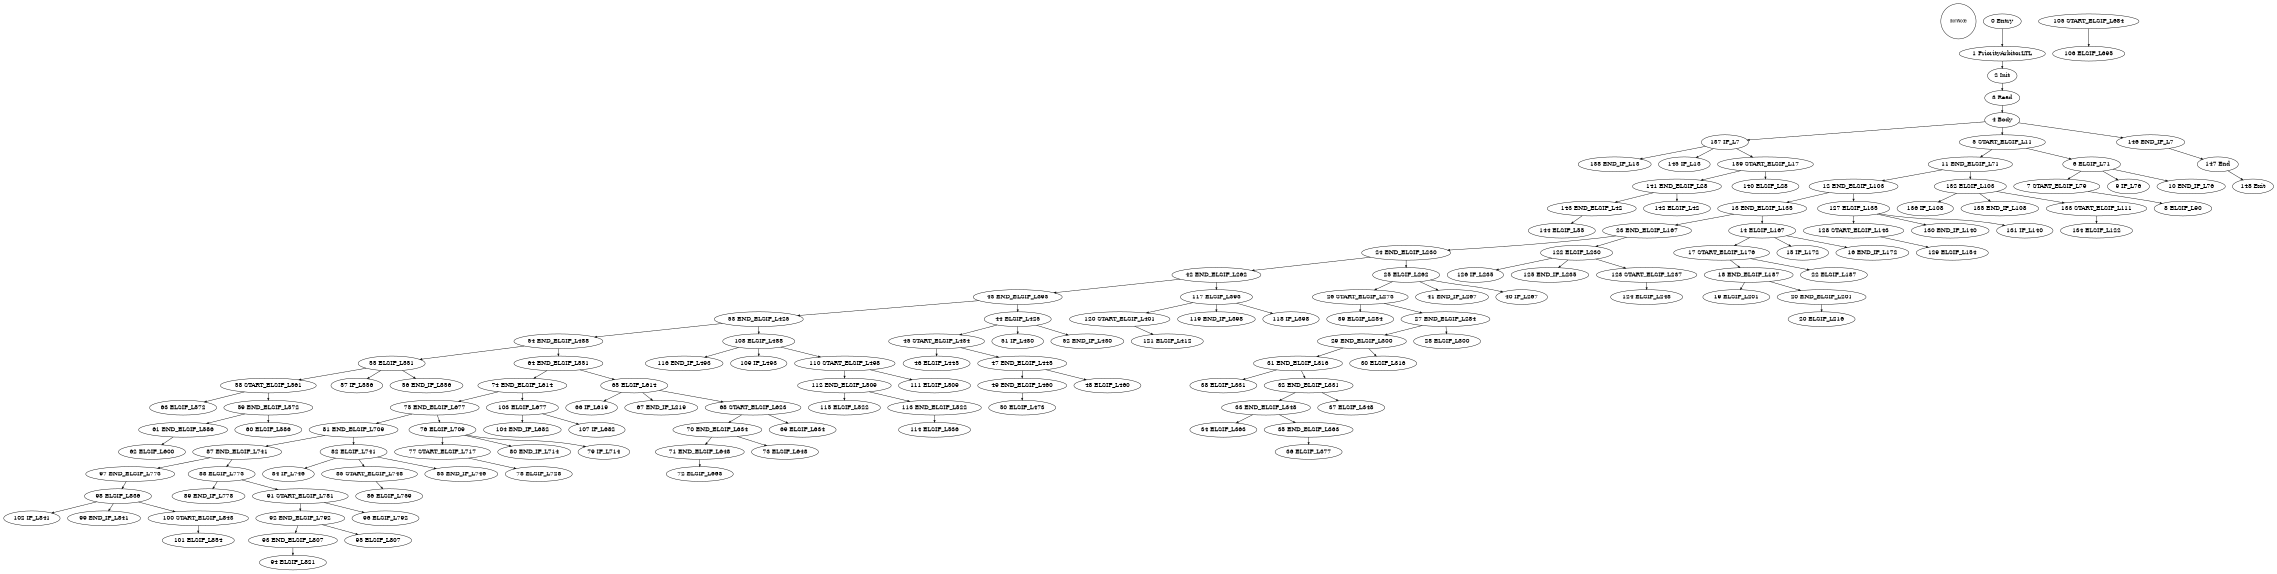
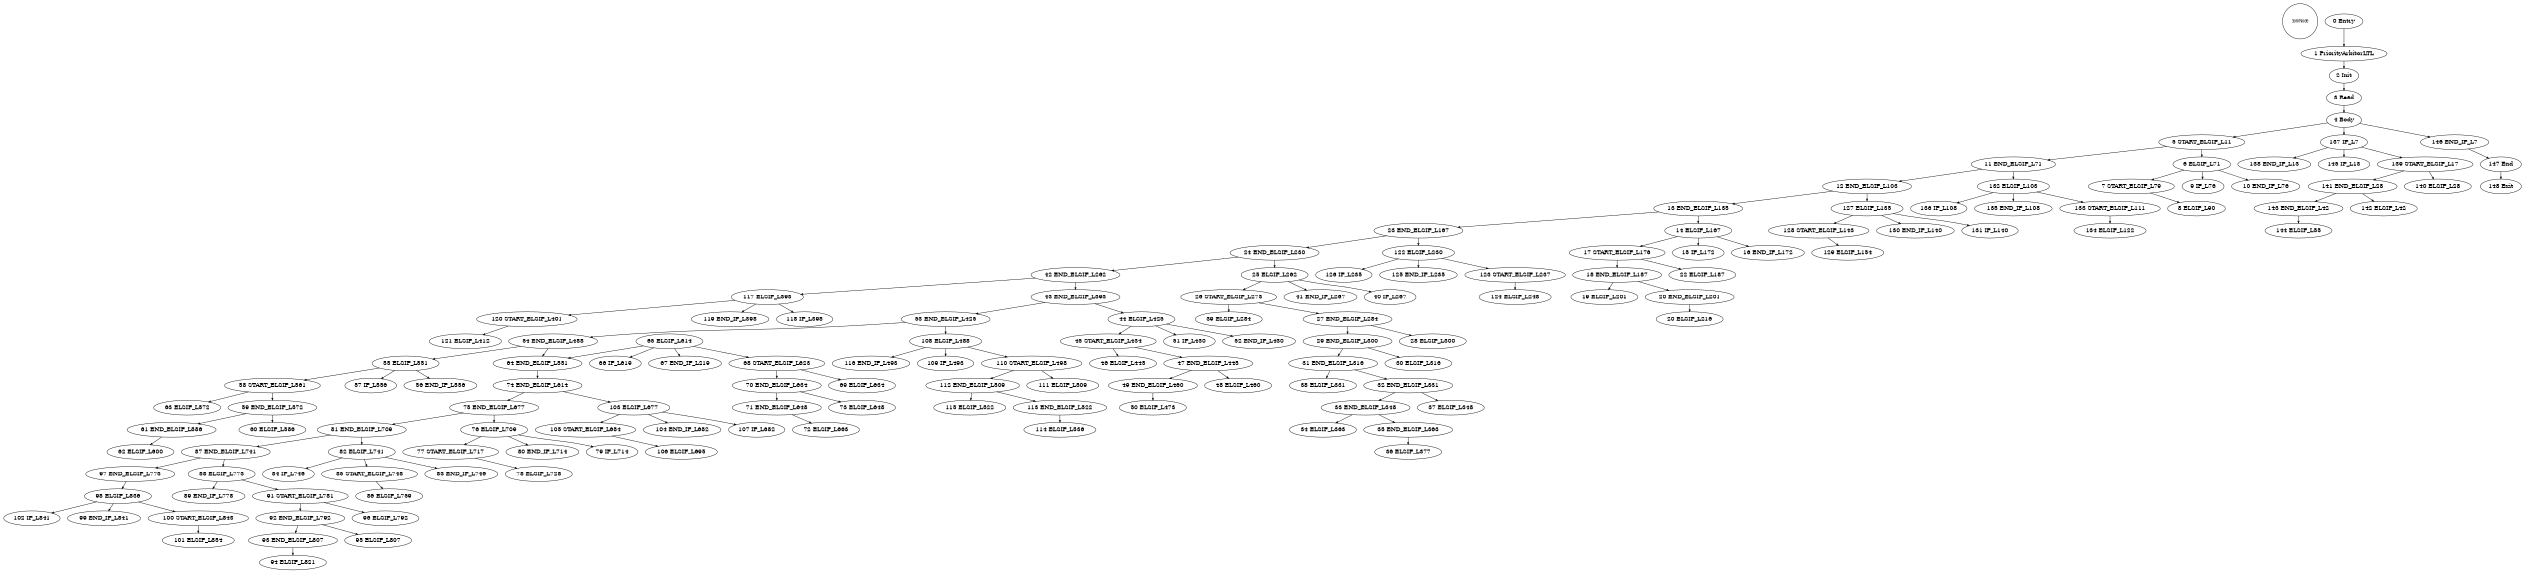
  digraph {
    ranksep=.25
    edge [arrowsize=.5]
    domNode [fontname=ArialNarrow fontsize=12 height=1.2 shape=circle]
    "120 START_ELSIF_L401"
    "121 ELSIF_L412"
    "87 END_ELSIF_L741"
    "97 END_ELSIF_L773"
    "88 ELSIF_L773"
    "98 ELSIF_L836"
    "89 END_IF_L778"
    "91 START_ELSIF_L781"
    "58 START_ELSIF_L561"
    "63 ELSIF_L572"
    "59 END_ELSIF_L572"
    "61 END_ELSIF_L586"
    "60 ELSIF_L586"
    "43 END_ELSIF_L393"
    "53 END_ELSIF_L425"
    "44 ELSIF_L425"
    "54 END_ELSIF_L488"
    "108 ELSIF_L488"
    "45 START_ELSIF_L434"
    "51 IF_L430"
    "52 END_IF_L430"
    "55 ELSIF_L551"
    "57 IF_L556"
    "56 END_IF_L556"
    "29 END_ELSIF_L300"
    "31 END_ELSIF_L316"
    "30 ELSIF_L316"
    "38 ELSIF_L331"
    "32 END_ELSIF_L331"
    "12 END_ELSIF_L103"
    "13 END_ELSIF_L135"
    "127 ELSIF_L135"
    "23 END_ELSIF_L167"
    "14 ELSIF_L167"
    "128 START_ELSIF_L143"
    "130 END_IF_L140"
    "131 IF_L140"
    "18 END_ELSIF_L187"
    "19 ELSIF_L201"
    "20 END_ELSIF_L201"
    n42 [label="20 ELSIF_L216"]
    "46 ELSIF_L445"
    "47 END_ELSIF_L445"
    "49 END_ELSIF_L460"
    "48 ELSIF_L460"
    "24 END_ELSIF_L230"
    "42 END_ELSIF_L262"
    "25 ELSIF_L262"
    "117 ELSIF_L393"
    "26 START_ELSIF_L273"
    "41 END_IF_L267"
    "40 IF_L267"
    "33 END_ELSIF_L348"
    "37 ELSIF_L348"
    "17 START_ELSIF_L176"
    "22 ELSIF_L187"
    "50 ELSIF_L473"
    "122 ELSIF_L230"
    "15 IF_L172"
    "16 END_IF_L172"
    "81 END_ELSIF_L709"
    "82 ELSIF_L741"
    "84 IF_L746"
    "85 START_ELSIF_L748"
    "83 END_IF_L746"
    "102 IF_L841"
    "99 END_IF_L841"
    "100 START_ELSIF_L843"
    "75 END_ELSIF_L677"
    "76 ELSIF_L709"
    "77 START_ELSIF_L717"
    "80 END_IF_L714"
    "79 IF_L714"
    "7 START_ELSIF_L79"
    "8 ELSIF_L90"
    "71 END_ELSIF_L648"
    "72 ELSIF_L663"
    "2 Init"
    "3 Read"
    "4 Body"
    "112 END_ELSIF_L509"
    "115 ELSIF_L522"
    "113 END_ELSIF_L522"
    "114 ELSIF_L536"
    "86 ELSIF_L759"
    "34 ELSIF_L363"
    "35 END_ELSIF_L363"
    "36 ELSIF_L377"
    "74 END_ELSIF_L614"
    "103 ELSIF_L677"
    "105 START_ELSIF_L684"
    "104 END_IF_L682"
    "107 IF_L682"
    "137 IF_L7"
    "138 END_IF_L13"
    "145 IF_L13"
    "139 START_ELSIF_L17"
    "141 END_ELSIF_L28"
    "140 ELSIF_L28"
    "106 ELSIF_L695"
    "64 END_ELSIF_L551"
    "65 ELSIF_L614"
    "101 ELSIF_L854"
    "66 IF_L619"
    n106 [label="67 END_IF_L219"]
    "68 START_ELSIF_L623"
    "70 END_ELSIF_L634"
    "69 ELSIF_L634"
    "5 START_ELSIF_L11"
    "146 END_IF_L7"
    "78 ELSIF_L728"
    "126 IF_L235"
    "125 END_IF_L235"
    "123 START_ELSIF_L237"
    "11 END_ELSIF_L71"
    "6 ELSIF_L71"
    "132 ELSIF_L103"
    "9 IF_L76"
    "10 END_IF_L76"
    "124 ELSIF_L248"
    "62 ELSIF_L600"
    "39 ELSIF_L284"
    "27 END_ELSIF_L284"
    "28 ELSIF_L300"
    "143 END_ELSIF_L42"
    "144 ELSIF_L55"
    "142 ELSIF_L42"
    "92 END_ELSIF_L792"
    "93 END_ELSIF_L807"
    "95 ELSIF_L807"
    "94 ELSIF_L821"
    "136 IF_L108"
    "135 END_IF_L108"
    "133 START_ELSIF_L111"
    "119 END_IF_L398"
    "118 IF_L398"
    "134 ELSIF_L122"
    "0 Entry"
    "1 PriorityArbitorLTL"
    "147 End"
    "116 END_IF_L493"
    "109 IF_L493"
    "110 START_ELSIF_L498"
    "111 ELSIF_L509"
    "96 ELSIF_L792"
    "148 Exit"
    "73 ELSIF_L648"
    "129 ELSIF_L154"
    "120 START_ELSIF_L401" -> "121 ELSIF_L412"
    "87 END_ELSIF_L741" -> "97 END_ELSIF_L773"
    "87 END_ELSIF_L741" -> "88 ELSIF_L773"
    "97 END_ELSIF_L773" -> "98 ELSIF_L836"
    "88 ELSIF_L773" -> "89 END_IF_L778"
    "88 ELSIF_L773" -> "91 START_ELSIF_L781"
    "98 ELSIF_L836" -> "102 IF_L841"
    "98 ELSIF_L836" -> "99 END_IF_L841"
    "98 ELSIF_L836" -> "100 START_ELSIF_L843"
    "91 START_ELSIF_L781" -> "92 END_ELSIF_L792"
    "91 START_ELSIF_L781" -> "96 ELSIF_L792"
    "58 START_ELSIF_L561" -> "63 ELSIF_L572"
    "58 START_ELSIF_L561" -> "59 END_ELSIF_L572"
    "59 END_ELSIF_L572" -> "61 END_ELSIF_L586"
    "59 END_ELSIF_L572" -> "60 ELSIF_L586"
    "61 END_ELSIF_L586" -> "62 ELSIF_L600"
    "43 END_ELSIF_L393" -> "53 END_ELSIF_L425"
    "43 END_ELSIF_L393" -> "44 ELSIF_L425"
    "53 END_ELSIF_L425" -> "54 END_ELSIF_L488"
    "53 END_ELSIF_L425" -> "108 ELSIF_L488"
    "44 ELSIF_L425" -> "45 START_ELSIF_L434"
    "44 ELSIF_L425" -> "51 IF_L430"
    "44 ELSIF_L425" -> "52 END_IF_L430"
    "54 END_ELSIF_L488" -> "55 ELSIF_L551"
    "54 END_ELSIF_L488" -> "64 END_ELSIF_L551"
    "108 ELSIF_L488" -> "116 END_IF_L493"
    "108 ELSIF_L488" -> "109 IF_L493"
    "108 ELSIF_L488" -> "110 START_ELSIF_L498"
    "45 START_ELSIF_L434" -> "46 ELSIF_L445"
    "45 START_ELSIF_L434" -> "47 END_ELSIF_L445"
    "55 ELSIF_L551" -> "58 START_ELSIF_L561"
    "55 ELSIF_L551" -> "57 IF_L556"
    "55 ELSIF_L551" -> "56 END_IF_L556"
    "29 END_ELSIF_L300" -> "31 END_ELSIF_L316"
    "29 END_ELSIF_L300" -> "30 ELSIF_L316"
    "31 END_ELSIF_L316" -> "38 ELSIF_L331"
    "31 END_ELSIF_L316" -> "32 END_ELSIF_L331"
    "32 END_ELSIF_L331" -> "33 END_ELSIF_L348"
    "32 END_ELSIF_L331" -> "37 ELSIF_L348"
    "12 END_ELSIF_L103" -> "13 END_ELSIF_L135"
    "12 END_ELSIF_L103" -> "127 ELSIF_L135"
    "13 END_ELSIF_L135" -> "23 END_ELSIF_L167"
    "13 END_ELSIF_L135" -> "14 ELSIF_L167"
    "127 ELSIF_L135" -> "128 START_ELSIF_L143"
    "127 ELSIF_L135" -> "130 END_IF_L140"
    "127 ELSIF_L135" -> "131 IF_L140"
    "23 END_ELSIF_L167" -> "24 END_ELSIF_L230"
    "23 END_ELSIF_L167" -> "122 ELSIF_L230"
    "14 ELSIF_L167" -> "17 START_ELSIF_L176"
    "14 ELSIF_L167" -> "15 IF_L172"
    "14 ELSIF_L167" -> "16 END_IF_L172"
    "128 START_ELSIF_L143" -> "129 ELSIF_L154"
    "18 END_ELSIF_L187" -> "19 ELSIF_L201"
    "18 END_ELSIF_L187" -> "20 END_ELSIF_L201"
    "20 END_ELSIF_L201" -> n42
    "47 END_ELSIF_L445" -> "49 END_ELSIF_L460"
    "47 END_ELSIF_L445" -> "48 ELSIF_L460"
    "49 END_ELSIF_L460" -> "50 ELSIF_L473"
    "24 END_ELSIF_L230" -> "42 END_ELSIF_L262"
    "24 END_ELSIF_L230" -> "25 ELSIF_L262"
    "42 END_ELSIF_L262" -> "43 END_ELSIF_L393"
    "42 END_ELSIF_L262" -> "117 ELSIF_L393"
    "25 ELSIF_L262" -> "26 START_ELSIF_L273"
    "25 ELSIF_L262" -> "41 END_IF_L267"
    "25 ELSIF_L262" -> "40 IF_L267"
    "117 ELSIF_L393" -> "120 START_ELSIF_L401"
    "117 ELSIF_L393" -> "119 END_IF_L398"
    "117 ELSIF_L393" -> "118 IF_L398"
    "26 START_ELSIF_L273" -> "39 ELSIF_L284"
    "26 START_ELSIF_L273" -> "27 END_ELSIF_L284"
    "33 END_ELSIF_L348" -> "34 ELSIF_L363"
    "33 END_ELSIF_L348" -> "35 END_ELSIF_L363"
    "17 START_ELSIF_L176" -> "18 END_ELSIF_L187"
    "17 START_ELSIF_L176" -> "22 ELSIF_L187"
    "122 ELSIF_L230" -> "126 IF_L235"
    "122 ELSIF_L230" -> "125 END_IF_L235"
    "122 ELSIF_L230" -> "123 START_ELSIF_L237"
    "81 END_ELSIF_L709" -> "87 END_ELSIF_L741"
    "81 END_ELSIF_L709" -> "82 ELSIF_L741"
    "82 ELSIF_L741" -> "84 IF_L746"
    "82 ELSIF_L741" -> "85 START_ELSIF_L748"
    "82 ELSIF_L741" -> "83 END_IF_L746"
    "85 START_ELSIF_L748" -> "86 ELSIF_L759"
    "100 START_ELSIF_L843" -> "101 ELSIF_L854"
    "75 END_ELSIF_L677" -> "81 END_ELSIF_L709"
    "75 END_ELSIF_L677" -> "76 ELSIF_L709"
    "76 ELSIF_L709" -> "77 START_ELSIF_L717"
    "76 ELSIF_L709" -> "80 END_IF_L714"
    "76 ELSIF_L709" -> "79 IF_L714"
    "77 START_ELSIF_L717" -> "78 ELSIF_L728"
    "7 START_ELSIF_L79" -> "8 ELSIF_L90"
    "71 END_ELSIF_L648" -> "72 ELSIF_L663"
    "2 Init" -> "3 Read"
    "3 Read" -> "4 Body"
    "4 Body" -> "137 IF_L7"
    "4 Body" -> "5 START_ELSIF_L11"
    "4 Body" -> "146 END_IF_L7"
    "112 END_ELSIF_L509" -> "115 ELSIF_L522"
    "112 END_ELSIF_L509" -> "113 END_ELSIF_L522"
    "113 END_ELSIF_L522" -> "114 ELSIF_L536"
    "35 END_ELSIF_L363" -> "36 ELSIF_L377"
    "74 END_ELSIF_L614" -> "75 END_ELSIF_L677"
    "74 END_ELSIF_L614" -> "103 ELSIF_L677"
+   "103 ELSIF_L677" -> "105 START_ELSIF_L684"
    "103 ELSIF_L677" -> "104 END_IF_L682"
    "103 ELSIF_L677" -> "107 IF_L682"
    "105 START_ELSIF_L684" -> "106 ELSIF_L695"
    "137 IF_L7" -> "138 END_IF_L13"
    "137 IF_L7" -> "145 IF_L13"
    "137 IF_L7" -> "139 START_ELSIF_L17"
    "139 START_ELSIF_L17" -> "141 END_ELSIF_L28"
    "139 START_ELSIF_L17" -> "140 ELSIF_L28"
    "141 END_ELSIF_L28" -> "143 END_ELSIF_L42"
    "141 END_ELSIF_L28" -> "142 ELSIF_L42"
    "64 END_ELSIF_L551" -> "74 END_ELSIF_L614"
-   "64 END_ELSIF_L551" -> "65 ELSIF_L614"
+   "65 ELSIF_L614" -> "64 END_ELSIF_L551"
    "65 ELSIF_L614" -> "66 IF_L619"
    "65 ELSIF_L614" -> n106
    "65 ELSIF_L614" -> "68 START_ELSIF_L623"
    "68 START_ELSIF_L623" -> "70 END_ELSIF_L634"
    "68 START_ELSIF_L623" -> "69 ELSIF_L634"
    "70 END_ELSIF_L634" -> "71 END_ELSIF_L648"
    "70 END_ELSIF_L634" -> "73 ELSIF_L648"
    "5 START_ELSIF_L11" -> "11 END_ELSIF_L71"
    "5 START_ELSIF_L11" -> "6 ELSIF_L71"
    "146 END_IF_L7" -> "147 End"
    "123 START_ELSIF_L237" -> "124 ELSIF_L248"
    "11 END_ELSIF_L71" -> "12 END_ELSIF_L103"
    "11 END_ELSIF_L71" -> "132 ELSIF_L103"
    "6 ELSIF_L71" -> "7 START_ELSIF_L79"
    "6 ELSIF_L71" -> "9 IF_L76"
    "6 ELSIF_L71" -> "10 END_IF_L76"
    "132 ELSIF_L103" -> "136 IF_L108"
    "132 ELSIF_L103" -> "135 END_IF_L108"
    "132 ELSIF_L103" -> "133 START_ELSIF_L111"
    "27 END_ELSIF_L284" -> "29 END_ELSIF_L300"
    "27 END_ELSIF_L284" -> "28 ELSIF_L300"
    "143 END_ELSIF_L42" -> "144 ELSIF_L55"
    "92 END_ELSIF_L792" -> "93 END_ELSIF_L807"
    "92 END_ELSIF_L792" -> "95 ELSIF_L807"
    "93 END_ELSIF_L807" -> "94 ELSIF_L821"
    "133 START_ELSIF_L111" -> "134 ELSIF_L122"
    "0 Entry" -> "1 PriorityArbitorLTL"
    "1 PriorityArbitorLTL" -> "2 Init"
    "147 End" -> "148 Exit"
    "110 START_ELSIF_L498" -> "112 END_ELSIF_L509"
    "110 START_ELSIF_L498" -> "111 ELSIF_L509"
  }
